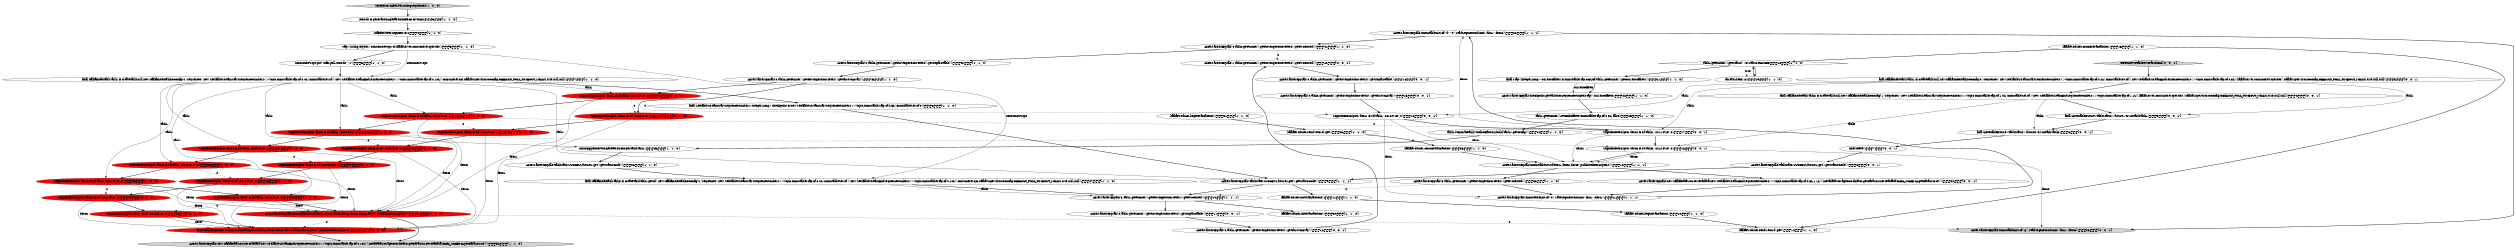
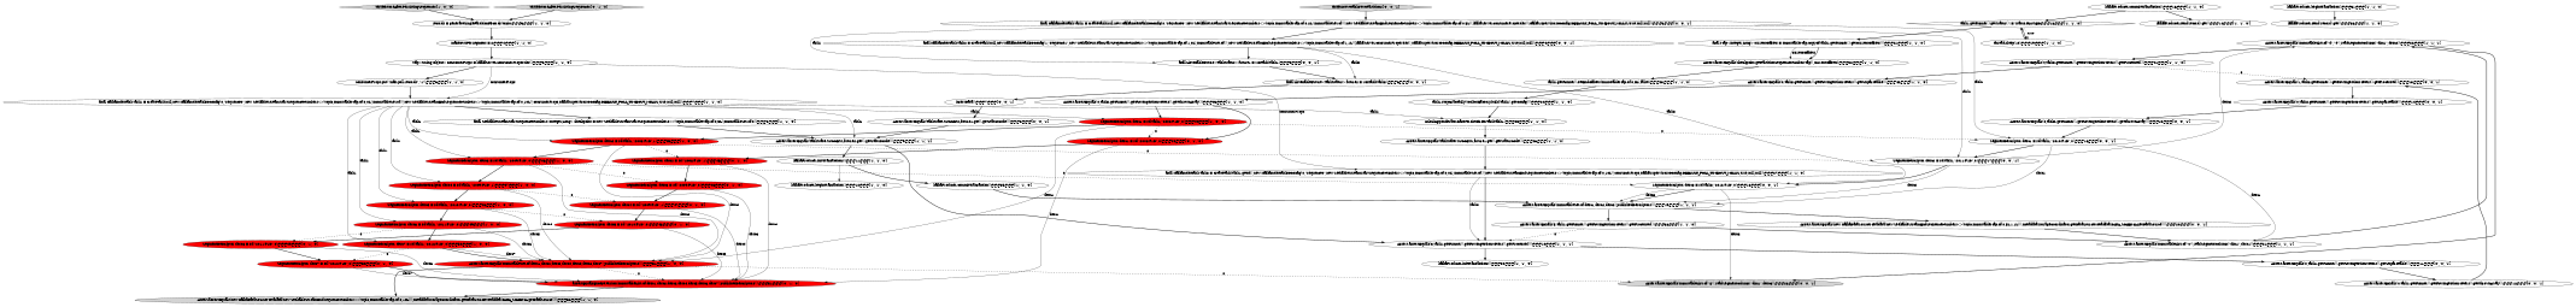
  digraph {
    node [fillcolor=white shape=ellipse style=filled]
    edge [style=bold]
    n1 [fillcolor=red label="SegmentDescriptor desc6 = sd(\"2011/P1D\",0)@@@49@@@['0', '1', '0']"]
    n2 [fillcolor=red label="SegmentDescriptor desc7 = sd(\"2012/P1D\",0)@@@50@@@['0', '1', '0']"]
    n3 [fillcolor=red label="assertEqualsExceptVersion(ImmutableList.of(desc1,desc2,desc3,desc4,desc5,desc6,desc7),publishedDescriptors())@@@51@@@['0', '1', '0']"]
    n4 [fillcolor=lightgray label="Assert.assertEquals(new KafkaDataSourceMetadata(new SeekableStreamEndSequenceNumbers<>(topic,ImmutableMap.of(0,10L))),metadataStorageCoordinator.getDataSourceMetadata(DATA_SCHEMA.getDataSource()))@@@52@@@['1', '1', '0']"]
    n5 [label="kafkaProducer.initTransactions()@@@30@@@['1', '1', '0']"]
    n6 [label="kafkaProducer.beginTransaction()@@@31@@@['1', '1', '0']"]
    n7 [label="kafkaProducer.send(record).get()@@@33@@@['1', '1', '0']"]
    n8 [label="final KafkaIndexTask task2 = createTask(task1.getId(),new KafkaIndexTaskIOConfig(0,\"sequence0\",new SeekableStreamStartSequenceNumbers<>(topic,ImmutableMap.of(0,0L),ImmutableSet.of()),new SeekableStreamEndSequenceNumbers<>(topic,ImmutableMap.of(0,10L)),consumerProps,KafkaSupervisorIOConfig.DEFAULT_POLL_TIMEOUT_MILLIS,true,null,null))@@@27@@@['1', '1', '0']"]
    n9 [label="Assert.assertEquals(3,task1.getRunner().getRowIngestionMeters().getProcessed())@@@10@@@['1', '1', '1']"]
    n10 [label="Assert.assertEquals(0,task1.getRunner().getRowIngestionMeters().getUnparseable())@@@11@@@['0', '0', '1']"]
    n11 [fillcolor=red label="SegmentDescriptor desc5 = sd(\"2010/P1D\",0)@@@48@@@['0', '1', '0']"]
    n12 [label="Assert.assertEquals(TaskState.SUCCESS,future1.get().getStatusCode())@@@8@@@['0', '0', '1']"]
    n13 [label="Assert.assertEquals(TaskState.SUCCESS,future2.get().getStatusCode())@@@9@@@['1', '1', '1']"]
    n14 [label="kafkaProducer.initTransactions()@@@11@@@['1', '1', '0']"]
    n15 [label="Assert.assertEquals(new KafkaDataSourceMetadata(new SeekableStreamEndSequenceNumbers<>(topic,ImmutableMap.of(0,5L,1,1L))),metadataStorageCoordinator.getDataSourceMetadata(DATA_SCHEMA.getDataSource()))@@@20@@@['0', '0', '1']"]
    n16 [label="Assert.assertEquals(ImmutableList.of(\"c\"),readSegmentColumn(\"dim1\",desc1))@@@21@@@['1', '1', '1']"]
    n17 [label="Assert.assertEquals(ImmutableList.of(\"d\",\"e\"),readSegmentColumn(\"dim1\",desc2))@@@22@@@['1', '1', '1']"]
    n18 [fillcolor=red label="SegmentDescriptor desc2 = sd(\"2008/P1D\",1)@@@45@@@['0', '1', '0']"]
    n19 [fillcolor=red label="SegmentDescriptor desc3 = sd(\"2009/P1D\",0)@@@46@@@['0', '1', '0']"]
    n20 [fillcolor=red label="SegmentDescriptor desc4 = sd(\"2009/P1D\",1)@@@47@@@['0', '1', '0']"]
    n21 [fillcolor=red label="SegmentDescriptor desc3 = sd(task1,\"2009/P1D\",0)@@@46@@@['1', '0', '0']"]
    n22 [label="SegmentDescriptor desc3 = sd(task2,\"2012/P1D\",0)@@@18@@@['0', '0', '1']"]
    n23 [fillcolor=red label="SegmentDescriptor desc4 = sd(task1,\"2009/P1D\",1)@@@47@@@['1', '0', '0']"]
    n24 [fillcolor=red label="Assert.assertEquals(ImmutableSet.of(desc1,desc2,desc3,desc4,desc5,desc6,desc7),publishedDescriptors())@@@51@@@['1', '0', '0']"]
    n25 [fillcolor=lightgray label="Assert.assertEquals(ImmutableList.of(\"g\"),readSegmentColumn(\"dim1\",desc3))@@@23@@@['0', '0', '1']"]
    n26 [label="Assert.assertEquals(ImmutableSet.of(desc1,desc2,desc3),publishedDescriptors())@@@19@@@['1', '1', '1']"]
    n27 [fillcolor=red label="SegmentDescriptor desc5 = sd(task1,\"2010/P1D\",0)@@@48@@@['1', '0', '0']"]
    n28 [label="Assert.assertEquals(5,task1.getRunner().getRowIngestionMeters().getProcessed())@@@38@@@['1', '1', '0']"]
    n29 [label="consumerProps.put(\"max.poll.records\",\"1\")@@@6@@@['1', '1', '0']"]
    n30 [label="final KafkaIndexTask task1 = createTask(null,new KafkaIndexTaskIOConfig(0,\"sequence0\",new SeekableStreamStartSequenceNumbers<>(topic,ImmutableMap.of(0,0L),ImmutableSet.of()),new SeekableStreamEndSequenceNumbers<>(topic,ImmutableMap.of(0,10L)),consumerProps,KafkaSupervisorIOConfig.DEFAULT_POLL_TIMEOUT_MILLIS,true,null,null))@@@7@@@['1', '1', '0']"]
    n31 [fillcolor=red label="SegmentDescriptor desc6 = sd(task1,\"2011/P1D\",0)@@@49@@@['1', '0', '0']"]
    n32 [label="final SeekableStreamStartSequenceNumbers<Integer,Long> checkpoint = new SeekableStreamStartSequenceNumbers<>(topic,ImmutableMap.of(0,5L),ImmutableSet.of(0))@@@8@@@['1', '1', '0']"]
    n33 [label="unlockAppenderatorBasePersistDirForTask(task1)@@@25@@@['1', '1', '0']"]
    n34 [fillcolor=red label="SegmentDescriptor desc2 = sd(task1,\"2008/P1D\",1)@@@45@@@['1', '0', '0']"]
    n35 [fillcolor=red label="SegmentDescriptor desc1 = sd(task1,\"2008/P1D\",0)@@@44@@@['1', '0', '0']"]
    n36 [fillcolor=red label="SegmentDescriptor desc7 = sd(task1,\"2012/P1D\",0)@@@50@@@['1', '0', '0']"]
    n37 [label="Assert.assertEquals(4,task2.getRunner().getRowIngestionMeters().getProcessed())@@@41@@@['1', '1', '0']"]
    n38 [label="Assert.assertEquals(1,task2.getRunner().getRowIngestionMeters().getProcessed())@@@13@@@['0', '0', '1']"]
    n39 [label="Assert.assertEquals(0,task2.getRunner().getRowIngestionMeters().getUnparseable())@@@42@@@['1', '1', '0']"]
    n40 [fillcolor=red label="SegmentDescriptor desc1 = sd(\"2008/P1D\",0)@@@44@@@['0', '1', '0']"]
    n41 [fillcolor=lightgray label="testRestoreAfterPersistingSequences['1', '0', '0']" shape=diamond]
    n42 [label="records = generateSinglePartitionRecords(topic)@@@3@@@['1', '1', '0']"]
-   n43 [label="maxRowsPerSegment = 2@@@4@@@['1', '1', '0']" shape=diamond]
+   n43 [label="maxRowsPerSegment = 2@@@4@@@['1', '1', '0']"]
    n44 [label="task1.getRunner().getStatus() != Status.PAUSED@@@18@@@['1', '1', '0']" shape=diamond]
    n45 [label="Thread.sleep(10)@@@19@@@['1', '1', '0']"]
    n46 [label="final Map<Integer,Long> currentOffsets = ImmutableMap.copyOf(task1.getRunner().getCurrentOffsets())@@@21@@@['1', '1', '0']"]
    n47 [label="Assert.assertEquals(checkpoint.getPartitionSequenceNumberMap(),currentOffsets)@@@22@@@['1', '1', '0']"]
    n48 [label="Assert.assertEquals(0,task2.getRunner().getRowIngestionMeters().getThrownAway())@@@15@@@['0', '0', '1']"]
    n49 [label="SegmentDescriptor desc1 = sd(task1,\"2010/P1D\",0)@@@16@@@['0', '0', '1']"]
    n50 [label="SegmentDescriptor desc2 = sd(task1,\"2011/P1D\",0)@@@17@@@['0', '0', '1']"]
    n51 [label="Assert.assertEquals(0,task1.getRunner().getRowIngestionMeters().getThrownAway())@@@12@@@['0', '0', '1']"]
    n52 [label="Assert.assertEquals(0,task2.getRunner().getRowIngestionMeters().getUnparseable())@@@14@@@['0', '0', '1']"]
    n53 [label="kafkaProducer.commitTransaction()@@@35@@@['1', '1', '0']"]
    n54 [label="final ListenableFuture<TaskStatus> future2 = runTask(task2)@@@6@@@['0', '0', '1']"]
    n55 [label="insertData()@@@7@@@['0', '0', '1']"]
    n56 [label="kafkaProducer.beginTransaction()@@@12@@@['1', '1', '0']"]
    n57 [label="final KafkaIndexTask task1 = createTask(null,new KafkaIndexTaskIOConfig(0,\"sequence0\",new SeekableStreamStartSequenceNumbers<>(topic,ImmutableMap.of(0,2L),ImmutableSet.of()),new SeekableStreamEndSequenceNumbers<>(topic,ImmutableMap.of(0,5L)),kafkaServer.consumerProperties(),KafkaSupervisorIOConfig.DEFAULT_POLL_TIMEOUT_MILLIS,true,null,null))@@@3@@@['0', '0', '1']"]
    n58 [label="final ListenableFuture<TaskStatus> future1 = runTask(task1)@@@5@@@['0', '0', '1']"]
    n59 [label="final KafkaIndexTask task2 = createTask(null,new KafkaIndexTaskIOConfig(1,\"sequence1\",new SeekableStreamStartSequenceNumbers<>(topic,ImmutableMap.of(1,0L),ImmutableSet.of()),new SeekableStreamEndSequenceNumbers<>(topic,ImmutableMap.of(1,1L)),kafkaServer.consumerProperties(),KafkaSupervisorIOConfig.DEFAULT_POLL_TIMEOUT_MILLIS,true,null,null))@@@4@@@['0', '0', '1']"]
    n60 [label="Assert.assertEquals(TaskState.SUCCESS,future1.get().getStatusCode())@@@26@@@['1', '1', '0']"]
    n61 [label="task1.stopGracefully(toolboxFactory.build(task1).getConfig())@@@24@@@['1', '1', '0']"]
    n62 [label="Map<String,Object> consumerProps = kafkaServer.consumerProperties()@@@5@@@['1', '1', '0']"]
    n63 [label="Assert.assertEquals(0,task2.getRunner().getRowIngestionMeters().getThrownAway())@@@43@@@['1', '1', '0']"]
    n64 [label="kafkaProducer.send(record).get()@@@14@@@['1', '1', '0']"]
    n65 [label="task1.getRunner().setEndOffsets(ImmutableMap.of(0,5L),false)@@@23@@@['1', '1', '0']"]
+   n66 [fillcolor=lightgray label="testRestoreAfterPersistingSequences['0', '1', '0']" shape=diamond]
    n67 [label="kafkaProducer.commitTransaction()@@@16@@@['1', '1', '0']"]
    n68 [fillcolor=lightgray label="testRunTwoTasksTwoPartitions['0', '0', '1']" shape=diamond]
    n1 -> n2
    n1 -> n3 [label=desc6 style=solid]
    n2 -> n3 [label=desc7 style=solid]
    n2 -> n3
    n3 -> n4
    n6 -> n7
-   n7 -> n53
+   n14 -> n53
    n8 -> n9
    n8 -> n9 [label=task2 style=solid]
    n9 -> n5
    n9 -> n10
    n10 -> n51
    n11 -> n1
    n11 -> n3 [label=desc5 style=solid]
    n12 -> n13
    n13 -> n9
    n13 -> n14
-   n14 -> n56
+   n14 -> n56 [style=solid]
    n15 -> n16
    n16 -> n17
    n17 -> n25
    n17 -> n37
    n18 -> n3 [label=desc2 style=solid]
    n18 -> n19
    n19 -> n3 [label=desc3 style=solid]
    n19 -> n20
    n20 -> n3 [label=desc4 style=solid]
    n20 -> n11
    n21 -> n19 [label=0 style=dashed]
    n21 -> n22 [label=0 style=dashed]
    n21 -> n23
    n21 -> n24 [label=desc3 style=solid]
    n22 -> n25 [label=desc3 style=solid]
    n22 -> n26
    n22 -> n26 [label=desc3 style=solid]
    n23 -> n20 [label=0 style=dashed]
    n23 -> n24 [label=desc4 style=solid]
    n23 -> n27
    n24 -> n3 [label=0 style=dashed]
    n24 -> n4
    n24 -> n25 [label=0 style=dashed]
    n26 -> n15
    n26 -> n28
    n27 -> n11 [label=0 style=dashed]
    n27 -> n24 [label=desc5 style=solid]
    n27 -> n31
    n28 -> n9 [label=0 style=dashed]
    n28 -> n16
    n29 -> n30
    n30 -> n13 [label=task1 style=solid]
    n30 -> n21 [label=task1 style=solid]
    n30 -> n23 [label=task1 style=solid]
    n30 -> n27 [label=task1 style=solid]
    n30 -> n31 [label=task1 style=solid]
    n30 -> n32
    n30 -> n33 [label=task1 style=solid]
    n30 -> n34 [label=task1 style=solid]
    n30 -> n35 [label=task1 style=solid]
    n30 -> n36 [label=task1 style=solid]
    n31 -> n1 [label=0 style=dashed]
    n31 -> n24 [label=desc6 style=solid]
    n31 -> n36
    n32 -> n13
    n33 -> n60
    n34 -> n18 [label=0 style=dashed]
    n34 -> n21
    n34 -> n24 [label=desc2 style=solid]
    n34 -> n50 [label=0 style=dashed]
    n35 -> n24 [label=desc1 style=solid]
    n35 -> n34
    n35 -> n40 [label=0 style=dashed]
    n35 -> n49 [label=0 style=dashed]
    n36 -> n2 [label=0 style=dashed]
    n36 -> n24
    n36 -> n24 [label=desc7 style=solid]
    n37 -> n38 [label=0 style=dashed]
    n37 -> n39
    n38 -> n52
    n39 -> n63
    n40 -> n3 [label=desc1 style=solid]
    n40 -> n18
    n41 -> n42
    n42 -> n43
    n43 -> n62
    n44 -> n45
    n44 -> n45 [label=true style=dotted]
    n44 -> n46
    n45 -> n44
    n46 -> n47 [label=currentOffsets style=solid]
    n46 -> n47
    n47 -> n65
    n48 -> n49
    n49 -> n16 [label=desc1 style=solid]
    n49 -> n26 [label=desc1 style=solid]
    n49 -> n50
    n50 -> n17 [label=desc2 style=solid]
    n50 -> n22
    n50 -> n26 [label=desc2 style=solid]
    n51 -> n38
    n52 -> n48
    n53 -> n26
    n54 -> n55
    n55 -> n12
-   n56 -> n64
    n57 -> n49 [label=task1 style=solid]
    n57 -> n50 [label=task1 style=solid]
    n57 -> n58 [label=task1 style=solid]
    n57 -> n59
    n58 -> n54
    n59 -> n22 [label=task2 style=solid]
    n59 -> n54 [label=task2 style=solid]
    n59 -> n58
    n60 -> n8
    n61 -> n33
    n62 -> n8 [label=consumerProps style=solid]
    n62 -> n29
    n62 -> n30 [label=consumerProps style=solid]
    n63 -> n35
    n63 -> n40
    n65 -> n61
+   n66 -> n42
    n67 -> n44
    n67 -> n64
    n68 -> n57
  }
